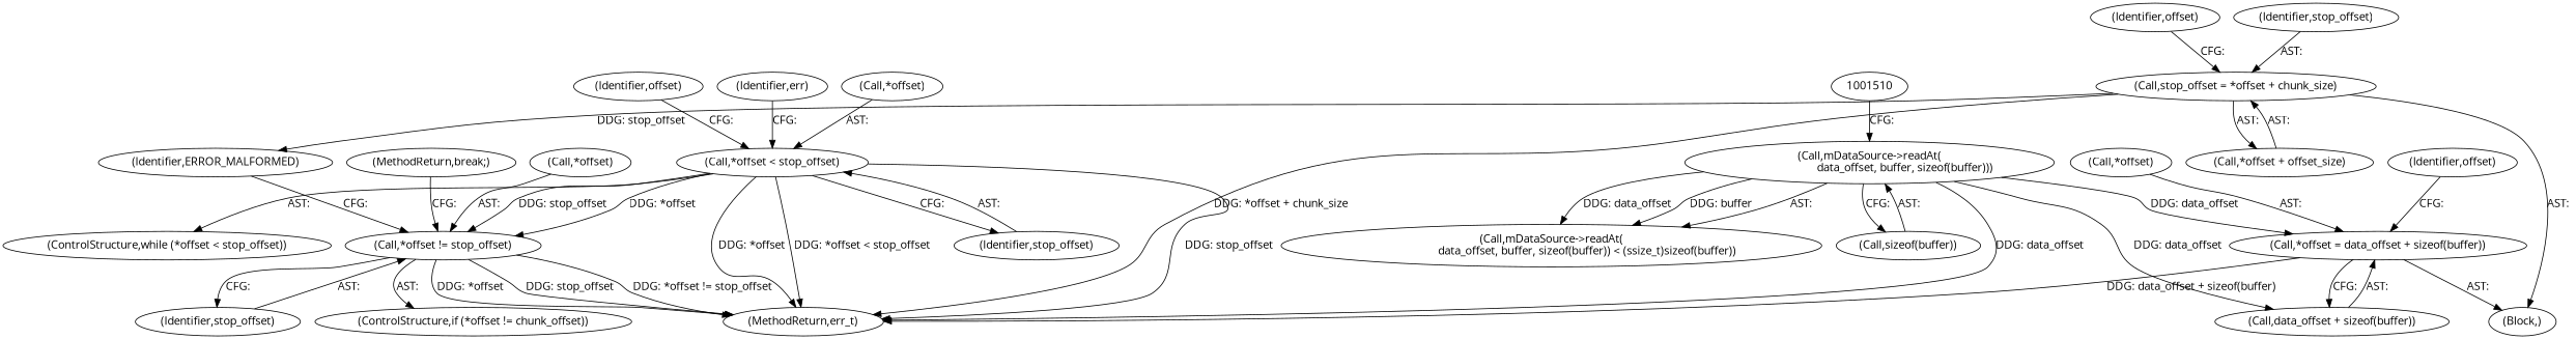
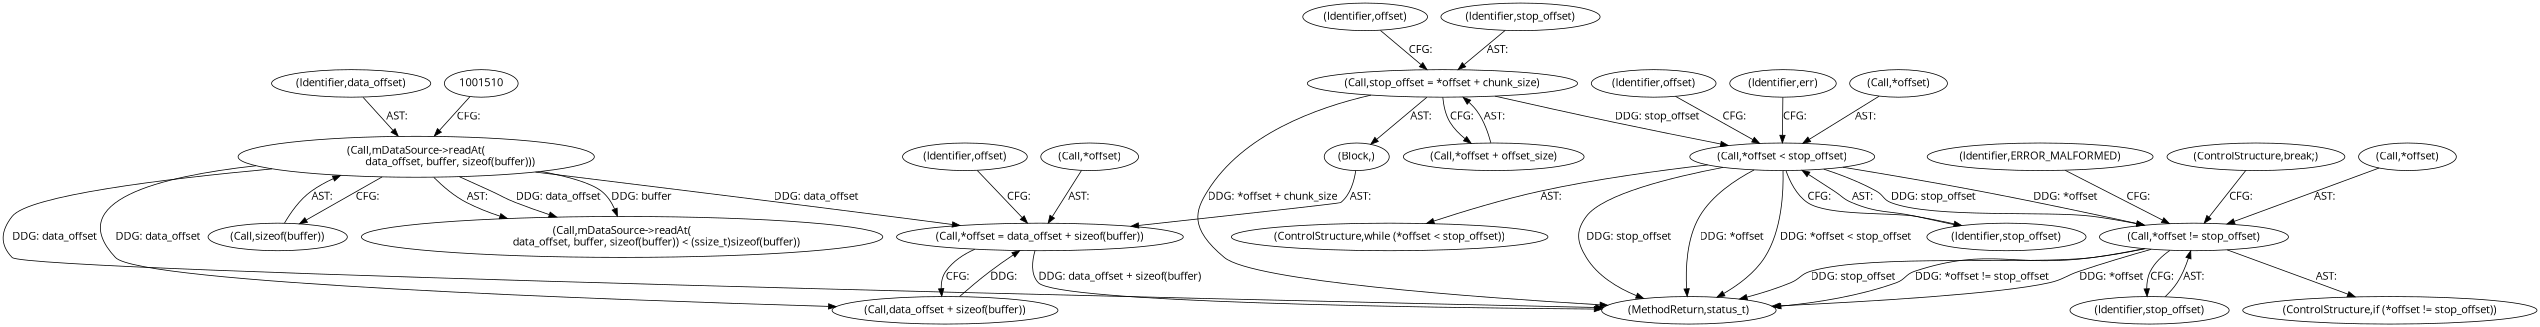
  digraph {
    fontname="Open Sans"
    node [fontname="Open Sans"]
    edge [fontname="Open Sans"]
    n1 [label="(Call,*offset != stop_offset)"]
-   n2 [label="(MethodReturn,err_t)"]
+   n2 [label="(MethodReturn,status_t)"]
    n3 [label="(Identifier,stop_offset)"]
-   n4 [label="(ControlStructure,if (*offset != chunk_offset))"]
+   n4 [label="(ControlStructure,if (*offset != stop_offset))"]
    n5 [label="(Call,*offset < stop_offset)"]
    n6 [label="(Identifier,stop_offset)"]
    n7 [label="(ControlStructure,while (*offset < stop_offset))"]
    n8 [label="(Call,*offset = data_offset + sizeof(buffer))"]
    n9 [label="(Block,)"]
    n10 [label="(Call,data_offset + sizeof(buffer))"]
    n11 [label="(Call,mDataSource->readAt(\n                        data_offset, buffer, sizeof(buffer)))"]
    n12 [label="(Call,mDataSource->readAt(\n                        data_offset, buffer, sizeof(buffer)) < (ssize_t)sizeof(buffer))"]
    n13 [label="(Call,sizeof(buffer))"]
    n14 [label="(Call,stop_offset = *offset + chunk_size)"]
    n15 [label="(Call,*offset + offset_size)"]
    n16 [label="(Identifier,ERROR_MALFORMED)"]
    n17 [label="(Identifier,offset)"]
    n18 [label="(Identifier,err)"]
-   n19 [label="(MethodReturn,break;)"]
+   n19 [label="(ControlStructure,break;)"]
    n20 [label="(Call,*offset)"]
+   n21 [label="(Identifier,data_offset)"]
    n22 [label="(Identifier,offset)"]
    n23 [label="(Identifier,offset)"]
    n24 [label="(Identifier,stop_offset)"]
    n25 [label="(Call,*offset)"]
    n26 [label="(Call,*offset)"]
    1001510
    n1 -> n2 [label="DDG: stop_offset"]
    n1 -> n2 [label="DDG: *offset != stop_offset"]
    n1 -> n2 [label="DDG: *offset"]
    n1 -> n3 [label="CFG: "]
    n1 -> n4 [label="AST: "]
    n3 -> n1 [label="AST: "]
    n5 -> n1 [label="DDG: *offset"]
    n5 -> n1 [label="DDG: stop_offset"]
    n5 -> n2 [label="DDG: stop_offset"]
    n5 -> n2 [label="DDG: *offset"]
    n5 -> n2 [label="DDG: *offset < stop_offset"]
    n5 -> n6 [label="CFG: "]
    n5 -> n7 [label="AST: "]
    n6 -> n5 [label="AST: "]
    n8 -> n2 [label="DDG: data_offset + sizeof(buffer)"]
-   n8 -> n9 [label="AST: "]
+   n9 -> n8 [label="AST: "]
    n8 -> n10 [label="CFG: "]
-   n10 -> n8 [label="AST: "]
+   n10 -> n8 [label="DDG: "]
    n11 -> n2 [label="DDG: data_offset"]
    n11 -> n8 [label="DDG: data_offset"]
    n11 -> n10 [label="DDG: data_offset"]
    n11 -> n12 [label="AST: "]
    n11 -> n12 [label="DDG: data_offset"]
    n11 -> n12 [label="DDG: buffer"]
    n11 -> n13 [label="CFG: "]
    n13 -> n11 [label="AST: "]
    n14 -> n2 [label="DDG: *offset + chunk_size"]
-   n14 -> n16 [label="DDG: stop_offset"]
+   n14 -> n5 [label="DDG: stop_offset"]
    n14 -> n9 [label="AST: "]
-   n14 -> n15 [label="AST: "]
+   n14 -> n15 [label="CFG: "]
    n15 -> n14 [label="AST: "]
    n16 -> n1 [label="CFG: "]
    n17 -> n5 [label="CFG: "]
    n18 -> n5 [label="CFG: "]
    n19 -> n1 [label="CFG: "]
    n20 -> n5 [label="AST: "]
+   n21 -> n11 [label="AST: "]
    n22 -> n8 [label="CFG: "]
    n23 -> n14 [label="CFG: "]
    n24 -> n14 [label="AST: "]
    n25 -> n8 [label="AST: "]
    n26 -> n1 [label="AST: "]
    1001510 -> n11 [label="CFG: "]
  }
